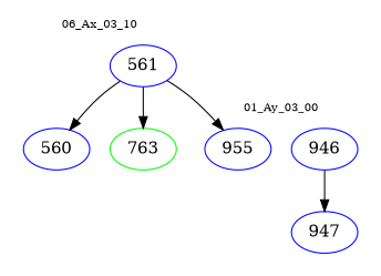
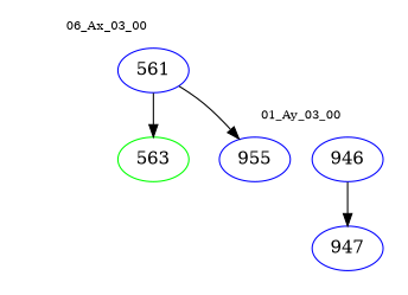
  digraph {
    node [color=blue]
    edge [color=black]
    n1 [label=561]
-   n2 [label=560]
-   n3 [color=green label=763]
+   n3 [color=green label=563]
    n4 [label=946]
    n5 [label=947]
    n6 [label=955]
    subgraph cluster_1 {
      color=white
      fontsize=10
-     label="06_Ax_03_10"
+     label="06_Ax_03_00"
      n1
-     n2
      n3
    }
    subgraph cluster_2 {
      color=white
      fontsize=10
      label="01_Ay_03_00"
      n4
      n5
      n6
    }
-   n1 -> n2
    n1 -> n3
    n1 -> n6
    n4 -> n5
  }
